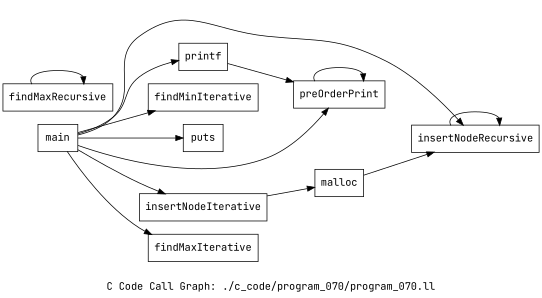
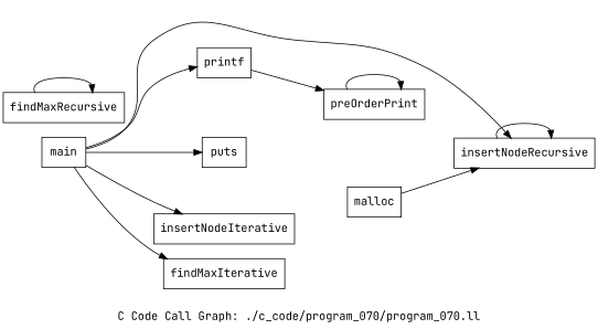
  digraph {
    fontname="JetBrains Mono"
    label="C Code Call Graph: ./c_code/program_070/program_070.ll"
    rankdir=LR
    node [fontname="JetBrains Mono" shape=record]
    edge [fontname="JetBrains Mono"]
    n1 [label="{main}"]
    n2 [label="{insertNodeRecursive}"]
    n3 [label="{printf}"]
-   n4 [label="{findMinIterative}"]
    n5 [label="{puts}"]
    n6 [label="{preOrderPrint}"]
    n7 [label="{insertNodeIterative}"]
    n8 [label="{findMaxIterative}"]
    n9 [label="{findMaxRecursive}"]
    n10 [label="{malloc}"]
    n1 -> n2
    n1 -> n3
-   n1 -> n4
    n1 -> n5
-   n1 -> n6
    n1 -> n7
    n1 -> n8
    n2 -> n2
    n3 -> n6
    n6 -> n6
-   n7 -> n10
    n9 -> n9
    n10 -> n2
  }
